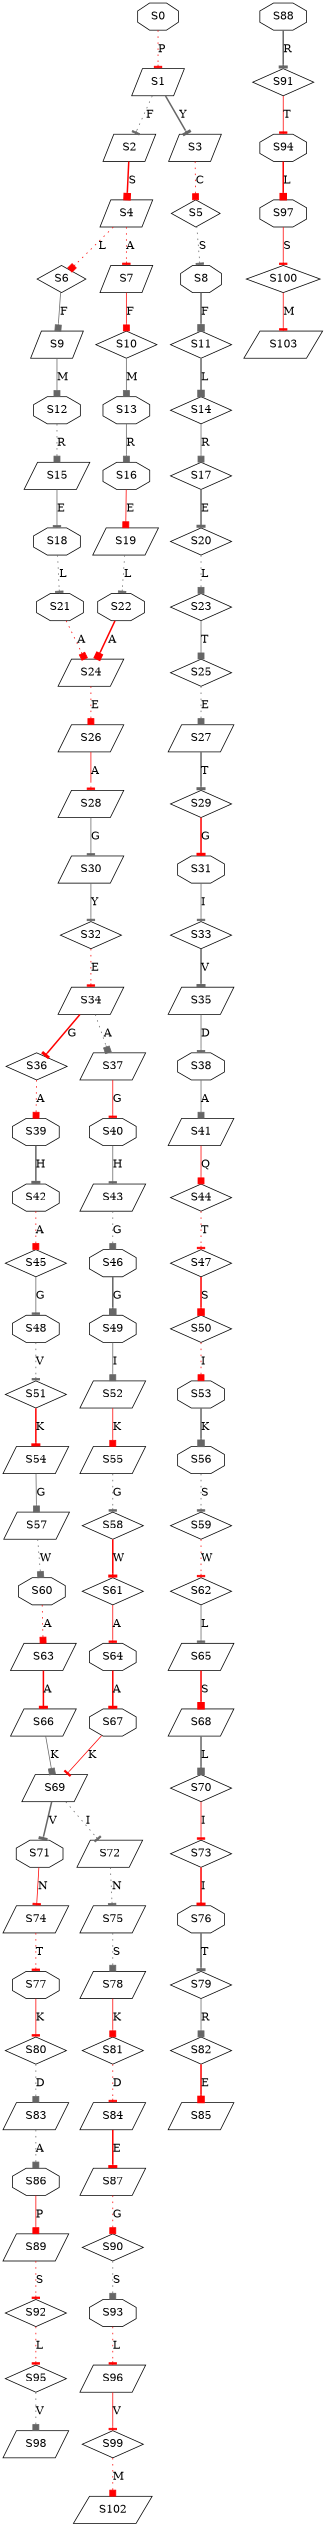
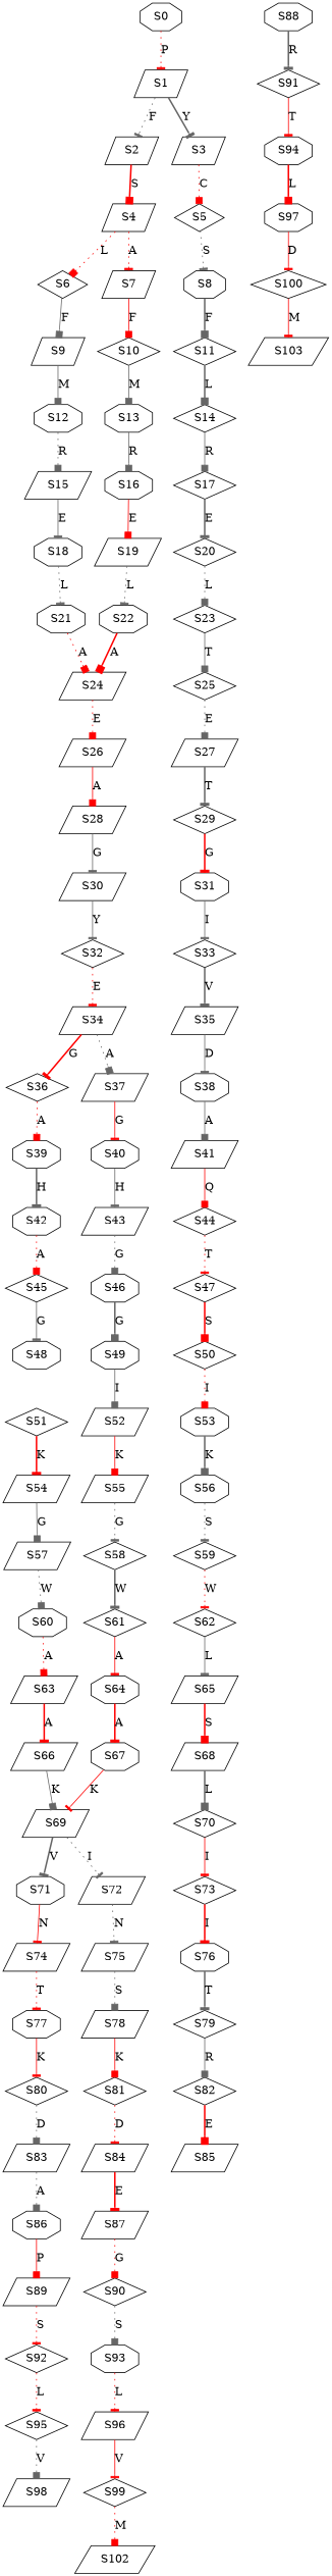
  strict digraph {
    fontname="DejaVu Serif"
    node [fontname="DejaVu Serif" shape=parallelogram]
    edge [arrowhead=tee color=gray40 fontname="DejaVu Serif" style=dotted]
    S0 [shape=octagon]
    S1
    S2
    S3
    S4
    S5 [shape=diamond]
    S6 [shape=diamond]
    S7
    S8 [shape=octagon]
    S9
    S10 [shape=diamond]
    S11 [shape=diamond]
    S12 [shape=octagon]
    S13 [shape=octagon]
    S14 [shape=diamond]
    S15
    S16 [shape=octagon]
    S17 [shape=diamond]
    S18 [shape=octagon]
    S19
    S20 [shape=diamond]
    S21 [shape=octagon]
    S22 [shape=octagon]
    S23 [shape=diamond]
    S24
    S25 [shape=diamond]
    S26
    S27
    S28
    S29 [shape=diamond]
    S30
    S31 [shape=octagon]
    S32 [shape=diamond]
    S33 [shape=diamond]
    S34
    S35
    S36 [shape=diamond]
    S37
    S38 [shape=octagon]
    S39 [shape=octagon]
    S40 [shape=octagon]
    S41
    S42 [shape=octagon]
    S43
    S44 [shape=diamond]
    S45 [shape=diamond]
    S46 [shape=octagon]
    S47 [shape=diamond]
    S48 [shape=octagon]
    S49 [shape=octagon]
    S50 [shape=diamond]
    S51 [shape=diamond]
    S52
    S53 [shape=octagon]
    S54
    S55
    S56 [shape=octagon]
    S57
    S58 [shape=diamond]
    S59 [shape=diamond]
    S60 [shape=octagon]
    S61 [shape=diamond]
    S62 [shape=diamond]
    S63
    S64 [shape=octagon]
    S65
    S66
    S67 [shape=octagon]
    S68
    S69
    S70 [shape=diamond]
    S71 [shape=octagon]
    S72
    S73 [shape=diamond]
    S74
    S75
    S76 [shape=octagon]
    S77 [shape=octagon]
    S78
    S79 [shape=diamond]
    S80 [shape=diamond]
    S81 [shape=diamond]
    S82 [shape=diamond]
    S83
    S84
    S85
    S86 [shape=octagon]
    S87
    S89
    S90 [shape=diamond]
    S88 [shape=octagon]
    S91 [shape=diamond]
    S92 [shape=diamond]
    S93 [shape=octagon]
    S94 [shape=octagon]
    S95 [shape=diamond]
    S96
    S97 [shape=octagon]
    S98
    S99 [shape=diamond]
    S100 [shape=diamond]
    S102
    S103
    S0 -> S1 [color=red label=P]
    S1 -> S2 [label=F]
    S1 -> S3 [label=Y style=bold]
    S2 -> S4 [arrowhead=box color=red label=S style=bold]
    S3 -> S5 [arrowhead=box color=red label=C]
    S4 -> S6 [arrowhead=box color=red label=L]
    S4 -> S7 [color=red label=A]
    S5 -> S8 [label=S]
    S6 -> S9 [arrowhead=box label=F style=solid]
    S7 -> S10 [arrowhead=box color=red label=F style=solid]
    S8 -> S11 [arrowhead=box label=F style=bold]
    S9 -> S12 [arrowhead=box label=M style=solid]
    S10 -> S13 [arrowhead=box label=M style=solid]
    S11 -> S14 [arrowhead=box label=L style=bold]
    S12 -> S15 [arrowhead=box label=R]
    S13 -> S16 [arrowhead=box label=R style=solid]
    S14 -> S17 [arrowhead=box label=R style=solid]
    S15 -> S18 [label=E style=solid]
    S16 -> S19 [arrowhead=box color=red label=E style=solid]
    S17 -> S20 [label=E style=bold]
    S18 -> S21 [label=L]
    S19 -> S22 [label=L]
    S20 -> S23 [arrowhead=box label=L]
    S21 -> S24 [arrowhead=box color=red label=A]
    S22 -> S24 [arrowhead=box color=red label=A style=bold]
    S23 -> S25 [arrowhead=box label=T style=solid]
    S24 -> S26 [arrowhead=box color=red label=E]
    S25 -> S27 [arrowhead=box label=E]
-   S26 -> S28 [color=red label=A style=solid]
+   S26 -> S28 [arrowhead=box color=red label=A style=solid]
    S27 -> S29 [label=T style=bold]
    S28 -> S30 [label=G style=solid]
    S29 -> S31 [color=red label=G style=bold]
    S30 -> S32 [label=Y style=solid]
    S31 -> S33 [label=I style=solid]
    S32 -> S34 [color=red label=E]
    S33 -> S35 [label=V style=bold]
    S34 -> S36 [color=red label=G style=bold]
    S34 -> S37 [arrowhead=box label=A]
    S35 -> S38 [label=D style=solid]
    S36 -> S39 [arrowhead=box color=red label=A]
    S37 -> S40 [color=red label=G style=solid]
    S38 -> S41 [arrowhead=box label=A style=solid]
    S39 -> S42 [label=H style=bold]
    S40 -> S43 [label=H style=solid]
    S41 -> S44 [arrowhead=box color=red label=Q style=solid]
    S42 -> S45 [arrowhead=box color=red label=A]
    S43 -> S46 [arrowhead=box label=G]
    S44 -> S47 [color=red label=T]
    S45 -> S48 [label=G style=solid]
    S46 -> S49 [arrowhead=box label=G style=bold]
    S47 -> S50 [arrowhead=box color=red label=S style=bold]
-   S48 -> S51 [label=V]
    S49 -> S52 [arrowhead=box label=I style=solid]
    S50 -> S53 [arrowhead=box color=red label=I]
    S51 -> S54 [color=red label=K style=bold]
    S52 -> S55 [arrowhead=box color=red label=K style=solid]
    S53 -> S56 [arrowhead=box label=K style=bold]
    S54 -> S57 [arrowhead=box label=G style=solid]
    S55 -> S58 [label=G]
    S56 -> S59 [label=S]
    S57 -> S60 [arrowhead=box label=W]
-   S58 -> S61 [color=red label=W style=bold]
+   S58 -> S61 [label=W style=bold]
    S59 -> S62 [color=red label=W]
    S60 -> S63 [arrowhead=box color=red label=A]
    S61 -> S64 [color=red label=A style=solid]
    S62 -> S65 [label=L style=solid]
    S63 -> S66 [color=red label=A style=bold]
    S64 -> S67 [color=red label=A style=bold]
    S65 -> S68 [arrowhead=box color=red label=S style=bold]
    S66 -> S69 [arrowhead=box label=K style=solid]
    S67 -> S69 [color=red label=K style=solid]
    S68 -> S70 [arrowhead=box label=L style=bold]
    S69 -> S71 [label=V style=bold]
    S69 -> S72 [label=I]
    S70 -> S73 [color=red label=I style=solid]
    S71 -> S74 [color=red label=N style=solid]
    S72 -> S75 [label=N]
    S73 -> S76 [color=red label=I style=bold]
    S74 -> S77 [color=red label=T]
    S75 -> S78 [arrowhead=box label=S]
    S76 -> S79 [label=T style=bold]
    S77 -> S80 [color=red label=K style=solid]
    S78 -> S81 [arrowhead=box color=red label=K style=solid]
    S79 -> S82 [arrowhead=box label=R style=solid]
    S80 -> S83 [arrowhead=box label=D]
    S81 -> S84 [color=red label=D]
    S82 -> S85 [arrowhead=box color=red label=E style=bold]
    S83 -> S86 [arrowhead=box label=A]
    S84 -> S87 [color=red label=E style=bold]
    S86 -> S89 [arrowhead=box color=red label=P style=solid]
    S87 -> S90 [arrowhead=box color=red label=G]
    S89 -> S92 [color=red label=S]
    S90 -> S93 [arrowhead=box label=S]
    S88 -> S91 [label=R style=bold]
    S91 -> S94 [color=red label=T style=solid]
    S92 -> S95 [color=red label=L]
    S93 -> S96 [color=red label=L]
    S94 -> S97 [arrowhead=box color=red label=L style=bold]
    S95 -> S98 [arrowhead=box label=V]
    S96 -> S99 [color=red label=V style=solid]
-   S97 -> S100 [color=red label=S style=solid]
+   S97 -> S100 [color=red label=D style=solid]
    S99 -> S102 [arrowhead=box color=red label=M]
    S100 -> S103 [color=red label=M style=solid]
  }
